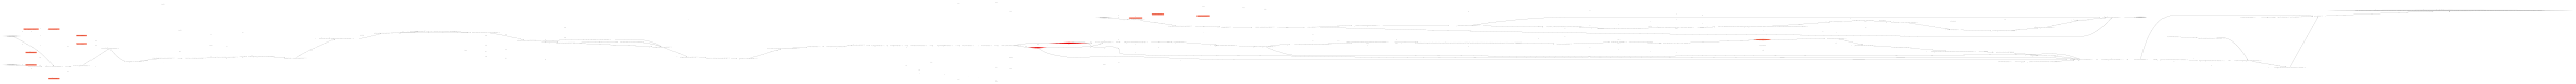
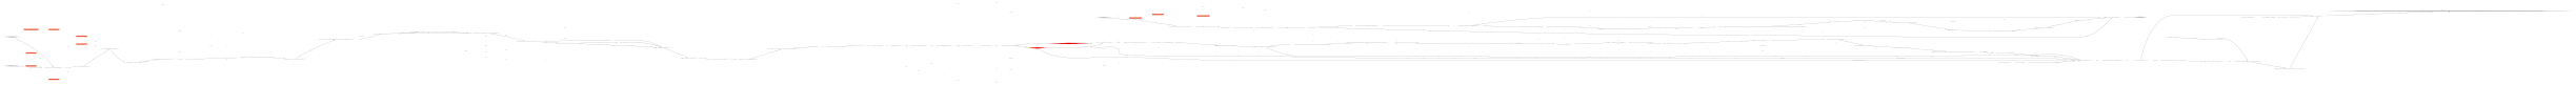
  digraph {
    fontname=Ubuntu
    rankdir=LR
    node [fillcolor=white fontname=Ubuntu shape=ellipse style=filled]
    edge [fontname=Ubuntu style=bold]
    n1 [fillcolor=tomato label="DeployDestination dest@@@2@@@['0', '0', '1']" shape=box]
    n2 [label="_templateMgr.prepareIsoForVmProfile(profile,dest)@@@23@@@['0', '0', '1']"]
    n3 [fillcolor=lightgray label="return true@@@24@@@['0', '0', '1']"]
    n4 [fillcolor=lightgray label="{if (!migrated) {s_logger.info(\"Migration was unsuccessful. Cleaning up: \" + vm)_alertMgr.sendAlert(alertType,srcHost.getDataCenterId(),srcHost.getPodId(),\"Unable to migrate vm \" + vm.getInstanceName() + \" from host \" + srcHost.getName() + \" in zone \" + dc.getName() + \" and pod \" + dc.getName(),\"Migrate Command failed. Please check logs.\")try {_agentMgr.send(destHostId,new Commands(cleanup(vm.getInstanceName())),null)vm.setPodIdToDeployIn(srcHost.getPodId())stateTransitTo(vm,Event.OperationFailed,srcHostId)}catch (final AgentUnavailableException e) catch (final NoTransitionException e) _networkMgr.setHypervisorHostname(profile,destination,false)}{_networkMgr.setHypervisorHostname(profile,destination,true)}work.setStep(Step.Done)_workDao.update(work.getId(),work)}@@@85@@@['1', '1', '0']"]
    n5 [fillcolor=tomato label="final String vmUuid@@@2@@@['0', '1', '0']" shape=box]
    n6 [label="final VMInstanceVO vm = _vmDao.findByUuid(vmUuid)@@@3@@@['1', '1', '0']"]
    n7 [label="moveVmOutofMigratingStateOnSuccess(vm,destHost.getId(),work)@@@66@@@['1', '1', '0']"]
    n8 [label="cleanup(vmGuru,new VirtualMachineProfileImpl(vm),work,Event.AgentReportStopped,true)@@@76@@@['1', '1', '0']"]
    n9 [label="moveVmToMigratingState(vm,destHostId,work)@@@34@@@['1', '1', '0']"]
    n10 [label="volumeMgr.migrateVolumes(vm,to,srcHost,destHost,volumeToPoolMap)@@@65@@@['1', '1', '0']"]
    n11 [label="final HostVO srcHost = _hostDao.findById(srcHostId)@@@4@@@['1', '1', '0']"]
    n12 [label="throw new CloudRuntimeException(\"VM not found on desintation host. Unable to complete migration for \" + vm)@@@77@@@['1', '1', '0']"]
    n13 [label="UserVmVO vm = _vmDao.findById(profile.getId())@@@3@@@['0', '0', '1']"]
    n14 [label="final VirtualMachineProfile profile = new VirtualMachineProfileImpl(vm)@@@11@@@['1', '1', '0']"]
    n15 [label="s_logger.error(\"Vm not found on destination host. Unable to complete migration for \" + vm)@@@69@@@['1', '1', '0']"]
    n16 [label="throw new InvalidParameterValueException(\"Migration of the vm \" + vm + \"from host \" + srcHost + \" to destination host \" + destHost + \" doesn't involve migrating the volumes.\")@@@14@@@['1', '1', '0']"]
    n17 [label="final VirtualMachineGuru vmGuru = getVmGuru(vm)@@@6@@@['1', '1', '0']"]
    n18 [label="Nic defaultNic = _networkModel.getDefaultNic(vm.getId())@@@6@@@['0', '0', '1']"]
    n19 [label="defaultNic != null@@@7@@@['0', '0', '1']" shape=diamond]
    n20 [label="Network network = _networkModel.getNetwork(defaultNic.getNetworkId())@@@8@@@['0', '0', '1']"]
    n21 [label="_networkModel.isSharedNetworkWithoutServices(network.getId())@@@9@@@['0', '0', '1']" shape=diamond]
    n22 [fillcolor=lightgray label="orchestrateMigrateWithStorage['1', '0', '0']" shape=diamond]
    n23 [fillcolor=tomato label="final long srcHostId@@@2@@@['1', '1', '0']" shape=box]
    n24 [fillcolor=tomato label="final long srcHostId@@@2@@@['1', '0', '0']" shape=box]
    n25 [fillcolor=tomato label="final long destHostId@@@2@@@['1', '0', '0']" shape=box]
    n26 [fillcolor=tomato label="final String vmUuid@@@2@@@['1', '0', '0']" shape=box]
    n27 [label="vm.setLastHostId(srcHostId)@@@32@@@['1', '1', '0']"]
    n28 [label="final Map<Volume,StoragePool> volumeToPoolMap = createMappingVolumeAndStoragePool(profile,destHost,volumeToPool)@@@12@@@['1', '1', '0']"]
    n29 [label="_agentMgr.send(srcHostId,new Commands(cleanup(vm.getInstanceName())),null)@@@71@@@['1', '1', '0']"]
    n30 [label="work.setResourceId(destHostId)@@@30@@@['1', '1', '0']"]
    n31 [label="final HostVO destHost = _hostDao.findById(destHostId)@@@5@@@['1', '1', '0']"]
    n32 [label="String isoFile = configDriveIsoRootFolder + \"/\" + vmName + \"/configDrive/\" + vmName + \".iso\"@@@50@@@['1', '1', '0']"]
-   n33 [fillcolor=tomato label="profile.setVmData(vmData)@@@51@@@['1', '1', '0']"]
+   n33 [label="profile.setVmData(vmData)@@@51@@@['1', '1', '0']"]
    n34 [label="profile.setConfigDriveIsoFile(isoFile)@@@54@@@['1', '1', '0']"]
    n35 [label="profile.setConfigDriveLabel(VmConfigDriveLabel.value())@@@52@@@['1', '1', '0']"]
    n36 [label="AttachOrDettachConfigDriveCommand dettachCommand = new AttachOrDettachConfigDriveCommand(vm.getInstanceName(),vmData,VmConfigDriveLabel.value(),false)@@@55@@@['1', '1', '0']"]
    n37 [label="final HypervisorGuru hvGuru = _hvGuruMgr.getGuru(vm.getHypervisorType())@@@25@@@['1', '1', '0']"]
    n38 [label="final VirtualMachineTO to = hvGuru.implement(profile)@@@26@@@['1', '1', '0']"]
    n39 [label="ItWorkVO work = new ItWorkVO(UUID.randomUUID().toString(),_nodeId,State.Migrating,vm.getType(),vm.getId())@@@27@@@['1', '1', '0']"]
    n40 [label="work = _workDao.persist(work)@@@31@@@['1', '1', '0']"]
    n41 [label="!checkVmOnHost(vm,destHostId)@@@68@@@['1', '1', '0']" shape=diamond]
    n42 [label="vm.setPodIdToDeployIn(destHost.getPodId())@@@33@@@['1', '1', '0']"]
    n43 [label="List<String((> vmData = null@@@35@@@['1', '1', '0']"]
    n44 [label="s_logger.error(\"AgentUnavailableException while cleanup on source host: \" + srcHostId)@@@74@@@['1', '1', '0']"]
    n45 [label="final String serviceOffering = _serviceOfferingDao.findByIdIncludingRemoved(vm.getId(),vm.getServiceOfferingId()).getDisplayText()@@@45@@@['1', '1', '0']"]
    n46 [label="vmData = _networkModel.generateVmData(userVm.getUserData(),serviceOffering,vm.getDataCenterId(),vm.getInstanceName(),vm.getHostName(),vm.getId(),vm.getUuid(),defaultNic.getMacAddress(),userVm.getDetail(\"SSH.PublicKey\"),(String)profile.getParameter(VirtualMachineProfile.Param.VmPassword),isWindows,VirtualMachineManager.getHypervisorHostname(destination.getHost() != null? destination.getHost().getName(): \"\"))@@@47@@@['1', '1', '0']"]
    n47 [label="boolean isWindows = _guestOSCategoryDao.findById(_guestOSDao.findById(vm.getGuestOSId()).getCategoryId()).getName().equalsIgnoreCase(\"Windows\")@@@46@@@['1', '1', '0']"]
    n48 [label="String vmName = vm.getInstanceName()@@@48@@@['1', '1', '0']"]
    n49 [label="userVm.setDetails(details)@@@42@@@['1', '1', '0']"]
    n50 [label="vm.setDetails(details)@@@5@@@['0', '0', '1']"]
    n51 [label="Network network = _networkModel.getNetwork(defaultNic.getNetworkId())@@@43@@@['1', '1', '0']"]
    n52 [label="_networkModel.isSharedNetworkWithoutServices(network.getId())@@@44@@@['1', '1', '0']" shape=diamond]
    n53 [label="profile.setConfigDriveLabel(VirtualMachineManager.VmConfigDriveLabel.value())@@@18@@@['0', '0', '1']"]
    n54 [label="profile.setConfigDriveIsoRootFolder(configDriveIsoRootFolder)@@@53@@@['1', '1', '0']"]
    n55 [label="profile.setConfigDriveIsoRootFolder(configDriveIsoRootFolder)@@@19@@@['0', '0', '1']"]
    n56 [label="_agentMgr.send(srcHost.getId(),dettachCommand)@@@57@@@['1', '1', '0']"]
    n57 [label="s_logger.debug(\"Deleted config drive ISO for vm \" + vm.getInstanceName() + \" In host \" + srcHost)@@@58@@@['1', '1', '0']"]
    n58 [label="profile.setConfigDriveIsoFile(isoFile)@@@20@@@['0', '0', '1']"]
    n59 [label="migrated = true@@@83@@@['1', '1', '0']"]
    n60 [label="List<String((> vmData = _networkModel.generateVmData(vm.getUserData(),serviceOffering,vm.getDataCenterId(),vm.getInstanceName(),vm.getHostName(),vm.getId(),vm.getUuid(),defaultNic.getIPv4Address(),vm.getDetail(VmDetailConstants.SSH_PUBLIC_KEY),(String)profile.getParameter(VirtualMachineProfile.Param.VmPassword),isWindows,destHostname)@@@13@@@['0', '0', '1']"]
    n61 [label="profile.setVmData(vmData)@@@17@@@['0', '0', '1']"]
    n62 [label="String vmName = vm.getInstanceName()@@@14@@@['0', '0', '1']"]
    n63 [label="String isoFile = configDriveIsoRootFolder + \"/\" + vmName + \"/configDrive/\" + vmName + \".iso\"@@@16@@@['0', '0', '1']"]
    n64 [label="String configDriveIsoRootFolder = \"/tmp\"@@@15@@@['0', '0', '1']"]
    n65 [label="volumeToPoolMap == null || volumeToPoolMap.isEmpty()@@@13@@@['1', '1', '0']" shape=diamond]
    n66 [label="Nic defaultNic = _networkModel.getDefaultNic(vm.getId())@@@38@@@['1', '1', '0']"]
    n67 [fillcolor=red label="defaultNic != null && VirtualMachine.Type.User.equals(vm.getType())@@@39@@@['0', '1', '0']" shape=diamond]
    n68 [fillcolor=red label="defaultNic != null@@@39@@@['1', '0', '0']" shape=diamond]
    n69 [label="UserVmVO userVm = _userVmDao.findById(vm.getId())@@@40@@@['1', '1', '0']"]
    n70 [label="Map<String,String> details = userVmDetailsDao.listDetailsKeyPairs(vm.getId())@@@41@@@['1', '1', '0']"]
    n71 [label="VirtualMachine.Type.ConsoleProxy.equals(vm.getType())@@@20@@@['1', '1', '0']" shape=diamond]
    n72 [label="_networkMgr.prepareNicForMigration(profile,destination)@@@23@@@['1', '1', '0']"]
    n73 [label="alertType = AlertManager.AlertType.ALERT_TYPE_CONSOLE_PROXY_MIGRATE@@@21@@@['1', '1', '0']"]
    n74 [label="volumeMgr.prepareForMigration(profile,destination)@@@24@@@['1', '1', '0']"]
    n75 [label="s_logger.warn(\"Error while checking the vm \" + vm + \" is on host \" + destHost,e)@@@81@@@['1', '1', '0']"]
    n76 [fillcolor=lightgray label="finalizeVirtualMachineProfile['0', '0', '1']" shape=diamond]
    n77 [fillcolor=tomato label="ReservationContext context@@@2@@@['0', '0', '1']" shape=box]
    n78 [fillcolor=tomato label="VirtualMachineProfile profile@@@2@@@['0', '0', '1']" shape=box]
    n79 [label="Map<String,String> details = userVmDetailsDao.listDetailsKeyPairs(vm.getId())@@@4@@@['0', '0', '1']"]
    n80 [label="final AgentUnavailableException e@@@73@@@['1', '1', '0']" shape=diamond]
    n81 [label="AlertManager.AlertType alertType = AlertManager.AlertType.ALERT_TYPE_USERVM_MIGRATE@@@16@@@['1', '1', '0']"]
    n82 [label="String configDriveIsoRootFolder = \"/tmp\"@@@49@@@['1', '1', '0']"]
    n83 [label="final OperationTimedoutException e@@@80@@@['1', '1', '0']" shape=diamond]
    n84 [label="final DeployDestination destination = new DeployDestination(dc,pod,cluster,destHost)@@@10@@@['1', '1', '0']"]
    n85 [fillcolor=tomato label="final Map<Long,Long> volumeToPool@@@2@@@['0', '1', '0']" shape=box]
    n86 [fillcolor=tomato label="final long destHostId@@@2@@@['0', '1', '0']" shape=box]
    n87 [label="work.setStep(Step.Prepare)@@@28@@@['1', '1', '0']"]
    n88 [label="work.setResourceType(ItWorkVO.ResourceType.Host)@@@29@@@['1', '1', '0']"]
    n89 [label="boolean migrated = false@@@36@@@['1', '1', '0']"]
    n90 [label="final HostPodVO pod = _podDao.findById(destHost.getPodId())@@@8@@@['1', '1', '0']"]
    n91 [label="final Cluster cluster = _clusterDao.findById(destHost.getClusterId())@@@9@@@['1', '1', '0']"]
    n92 [label="final DataCenterVO dc = _dcDao.findById(destHost.getDataCenterId())@@@7@@@['1', '1', '0']"]
    n93 [label="VirtualMachine.Type.DomainRouter.equals(vm.getType())@@@17@@@['1', '1', '0']" shape=diamond]
    n94 [label="final String serviceOffering = _serviceOfferingDao.findByIdIncludingRemoved(vm.getId(),vm.getServiceOfferingId()).getDisplayText()@@@10@@@['0', '0', '1']"]
    n95 [label="boolean isWindows = _guestOSCategoryDao.findById(_guestOSDao.findById(vm.getGuestOSId()).getCategoryId()).getName().equalsIgnoreCase(\"Windows\")@@@11@@@['0', '0', '1']"]
    n96 [label="String destHostname = VirtualMachineManager.getHypervisorHostname(dest.getHost() != null? dest.getHost().getName(): \"\")@@@12@@@['0', '0', '1']"]
    n97 [label="s_logger.debug(\"TIme out occured while exeuting command AttachOrDettachConfigDrive \" + e.getMessage())@@@61@@@['1', '1', '0']"]
    n98 [label="OperationTimedoutException e@@@60@@@['1', '1', '0']" shape=diamond]
    n99 [label="alertType = AlertManager.AlertType.ALERT_TYPE_DOMAIN_ROUTER_MIGRATE@@@18@@@['1', '1', '0']"]
    n100 [fillcolor=lightgray label="orchestrateMigrateWithStorage['0', '1', '0']" shape=diamond]
    n1 -> n2 [label=dest style=solid]
    n2 -> n3
    n5 -> n6 [label=vmUuid style=solid]
    n6 -> n4 [label=vm style=solid]
    n6 -> n7 [label=vm style=solid]
    n6 -> n8 [label=vm style=solid]
    n6 -> n9 [label=vm style=solid]
    n6 -> n10 [label=vm style=solid]
    n6 -> n11
    n6 -> n12 [label=vm style=solid]
    n6 -> n13 [label=0 style=dashed]
    n6 -> n14 [label=vm style=solid]
    n6 -> n15 [label=vm style=solid]
    n6 -> n16 [label=vm style=solid]
    n6 -> n17 [label=vm style=solid]
    n7 -> n41
    n8 -> n12
    n9 -> n43
    n10 -> n7
    n11 -> n10 [label=srcHost style=solid]
    n11 -> n16 [label=srcHost style=solid]
    n11 -> n31
    n11 -> n57 [label=srcHost style=solid]
    n12 -> n59
    n13 -> n79
    n14 -> n4 [label=profile style=solid]
    n14 -> n28 [label=profile style=solid]
    n14 -> n28
    n14 -> n38 [label=profile style=solid]
    n14 -> n72 [label=profile style=solid]
    n14 -> n74 [label=profile style=solid]
    n15 -> n29
    n16 -> n81
    n17 -> n8 [label=vmGuru style=solid]
    n17 -> n92
    n18 -> n19
    n18 -> n19 [label=defaultNic style=solid]
    n19 -> n2
    n19 -> n20 [label=true style=dotted]
    n19 -> n20
    n19 -> n21 [label=true style=dotted]
    n20 -> n21
    n21 -> n2
    n21 -> n53 [label=true style=dotted]
    n21 -> n55 [label=true style=dotted]
    n21 -> n58 [label=true style=dotted]
    n21 -> n60 [label=true style=dotted]
    n21 -> n61 [label=true style=dotted]
    n21 -> n62 [label=true style=dotted]
    n21 -> n63 [label=true style=dotted]
    n21 -> n64 [label=true style=dotted]
    n21 -> n94 [label=true style=dotted]
    n21 -> n94
    n21 -> n95 [label=true style=dotted]
    n21 -> n96 [label=true style=dotted]
    n22 -> n6
    n22 -> n23 [label=true style=dotted]
    n22 -> n24 [label=true style=dotted]
    n22 -> n25 [label=true style=dotted]
    n22 -> n26 [label=true style=dotted]
    n23 -> n4 [label=srcHostId style=solid]
    n23 -> n11 [label=srcHostId style=solid]
    n23 -> n27 [label=srcHostId style=solid]
    n23 -> n28 [label=volumeToPool style=solid]
    n23 -> n29 [label=srcHostId style=solid]
    n24 -> n4 [label=srcHostId style=solid]
    n24 -> n11 [label=srcHostId style=solid]
    n24 -> n27 [label=srcHostId style=solid]
    n24 -> n29 [label=srcHostId style=solid]
    n25 -> n4 [label=destHostId style=solid]
    n25 -> n9 [label=destHostId style=solid]
    n25 -> n30 [label=destHostId style=solid]
    n25 -> n31 [label=destHostId style=solid]
    n26 -> n6 [label=vmUuid style=solid]
    n27 -> n42
    n28 -> n10 [label=volumeToPoolMap style=solid]
    n28 -> n65
    n28 -> n65 [label=volumeToPoolMap style=solid]
    n29 -> n8
    n30 -> n40
    n31 -> n10 [label=destHost style=solid]
    n31 -> n16 [label=destHost style=solid]
    n31 -> n17
    n31 -> n28 [label=destHost style=solid]
    n31 -> n84 [label=destHost style=solid]
    n32 -> n33
    n32 -> n34 [label=isoFile style=solid]
    n33 -> n35
    n34 -> n36
    n35 -> n53 [label=0 style=dashed]
    n35 -> n54
    n36 -> n56
    n36 -> n56 [label=dettachCommand style=solid]
    n37 -> n38
    n38 -> n10 [label=to style=solid]
    n38 -> n39
    n39 -> n40 [label=work style=solid]
    n39 -> n87
    n40 -> n4 [label=work style=solid]
    n40 -> n7 [label=work style=solid]
    n40 -> n8 [label=work style=solid]
    n40 -> n9 [label=work style=solid]
    n40 -> n27
    n41 -> n8 [label=true style=dotted]
    n41 -> n12 [label=true style=dotted]
    n41 -> n15 [label=true style=dotted]
    n41 -> n15
    n41 -> n29 [label=true style=dotted]
    n41 -> n59
    n42 -> n9
    n43 -> n89 [style=dashed]
    n44 -> n8
    n45 -> n46 [label=serviceOffering style=solid]
    n45 -> n47
    n46 -> n33 [label=vmData style=solid]
    n46 -> n36 [label=vmData style=solid]
    n46 -> n48
    n47 -> n46
    n47 -> n46 [label=isWindows style=solid]
    n48 -> n32 [label=vmName style=solid]
    n48 -> n82
    n49 -> n50 [label=0 style=dashed]
    n49 -> n51
    n50 -> n18
    n51 -> n52
    n52 -> n10
    n52 -> n32 [label=true style=dotted]
    n52 -> n33 [label=true style=dotted]
    n52 -> n34 [label=true style=dotted]
    n52 -> n35 [label=true style=dotted]
    n52 -> n36 [label=true style=dotted]
    n52 -> n45
    n52 -> n45 [label=true style=dotted]
    n52 -> n46 [label=true style=dotted]
    n52 -> n47 [label=true style=dotted]
    n52 -> n48 [label=true style=dotted]
    n52 -> n54 [label=true style=dotted]
    n52 -> n56 [label=true style=dotted]
    n52 -> n57 [label=true style=dotted]
    n52 -> n82 [label=true style=dotted]
    n53 -> n55
    n54 -> n34
    n55 -> n58
    n56 -> n57
    n57 -> n10
    n58 -> n2
    n59 -> n4
    n60 -> n61 [label=vmData style=solid]
    n60 -> n62
    n61 -> n53
    n62 -> n63 [label=vmName style=solid]
    n62 -> n64
    n63 -> n58 [label=isoFile style=solid]
    n63 -> n61
    n64 -> n55 [label=configDriveIsoRootFolder style=solid]
    n64 -> n63
    n64 -> n63 [label=configDriveIsoRootFolder style=solid]
    n65 -> n16
    n65 -> n16 [label=true style=dotted]
    n65 -> n81
    n66 -> n67 [label=defaultNic style=solid]
    n66 -> n67
    n66 -> n68
    n66 -> n68 [label=defaultNic style=solid]
    n67 -> n10
    n67 -> n49 [label=true style=dotted]
    n67 -> n51 [label=true style=dotted]
    n67 -> n52 [label=true style=dotted]
    n67 -> n69
    n67 -> n69 [label=true style=dotted]
    n67 -> n70 [label=true style=dotted]
    n68 -> n10
    n68 -> n49 [label=true style=dotted]
    n68 -> n51 [label=true style=dotted]
    n68 -> n52 [label=true style=dotted]
    n68 -> n67 [label=0 style=dashed]
    n68 -> n69
    n68 -> n69 [label=true style=dotted]
    n68 -> n70 [label=true style=dotted]
    n69 -> n70
    n70 -> n49 [label=details style=solid]
    n70 -> n49
    n71 -> n72
    n71 -> n73 [label=true style=dotted]
    n71 -> n73
    n72 -> n74
    n73 -> n4 [label=alertType style=solid]
    n73 -> n72
    n74 -> n37
    n75 -> n59
    n76 -> n1 [label=true style=dotted]
    n76 -> n13
    n76 -> n77 [label=true style=dotted]
    n76 -> n78 [label=true style=dotted]
    n78 -> n2 [label=profile style=solid]
    n79 -> n50 [label=details style=solid]
    n79 -> n50
    n80 -> n44 [label=true style=dotted]
    n80 -> n44
    n81 -> n4 [label=alertType style=solid]
    n81 -> n93
    n82 -> n32 [label=configDriveIsoRootFolder style=solid]
    n82 -> n32
    n82 -> n54 [label=configDriveIsoRootFolder style=solid]
    n83 -> n75
    n83 -> n75 [label=true style=dotted]
    n84 -> n4 [label=destination style=solid]
    n84 -> n14
    n84 -> n72 [label=destination style=solid]
    n84 -> n74 [label=destination style=solid]
    n85 -> n23 [label=true style=dotted]
    n85 -> n28 [label=volumeToPool style=solid]
    n86 -> n4 [label=destHostId style=solid]
    n86 -> n9 [label=destHostId style=solid]
    n86 -> n30 [label=destHostId style=solid]
    n86 -> n31 [label=destHostId style=solid]
    n87 -> n88
    n88 -> n30
    n89 -> n66
    n90 -> n84 [label=pod style=solid]
    n90 -> n91
    n91 -> n84 [label=cluster style=solid]
    n91 -> n84
    n92 -> n84 [label=dc style=solid]
    n92 -> n90
    n93 -> n71
    n93 -> n71 [label=false style=dotted]
    n93 -> n99 [label=true style=dotted]
    n93 -> n99
    n94 -> n60 [label=serviceOffering style=solid]
    n94 -> n95
    n95 -> n60 [label=isWindows style=solid]
    n95 -> n96
    n96 -> n60
    n96 -> n60 [label=destHostname style=solid]
    n97 -> n10
    n98 -> n97 [label=true style=dotted]
    n98 -> n97
    n99 -> n4 [label=alertType style=solid]
    n99 -> n72
    n100 -> n5 [label=true style=dotted]
    n100 -> n6
    n100 -> n85 [label=true style=dotted]
    n100 -> n86 [label=true style=dotted]
  }
